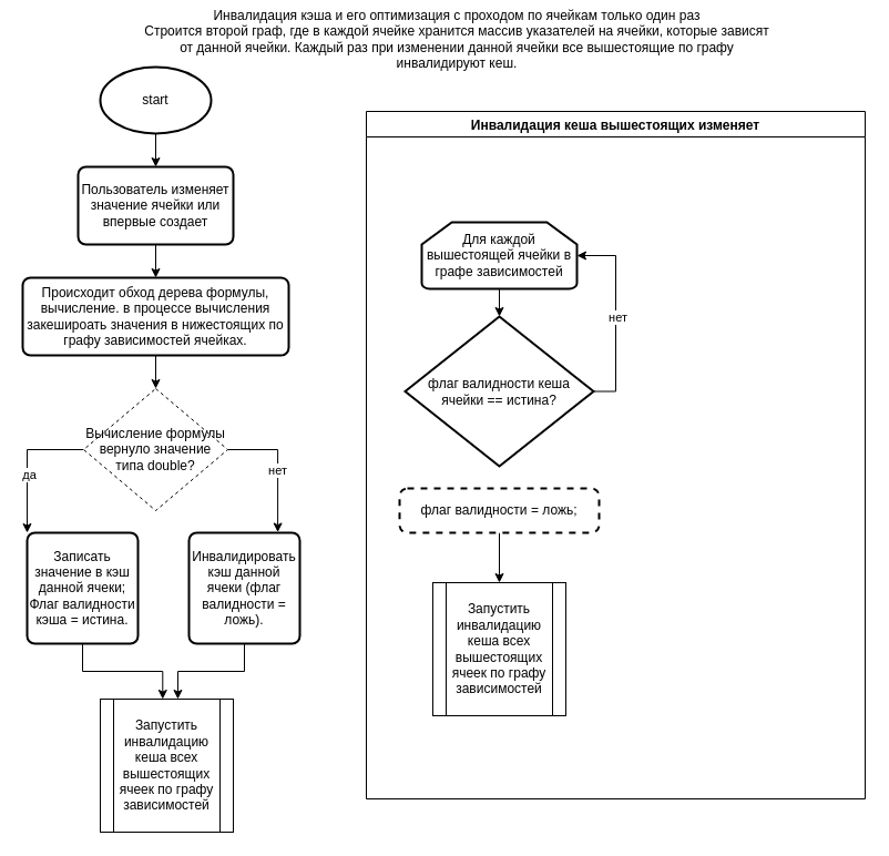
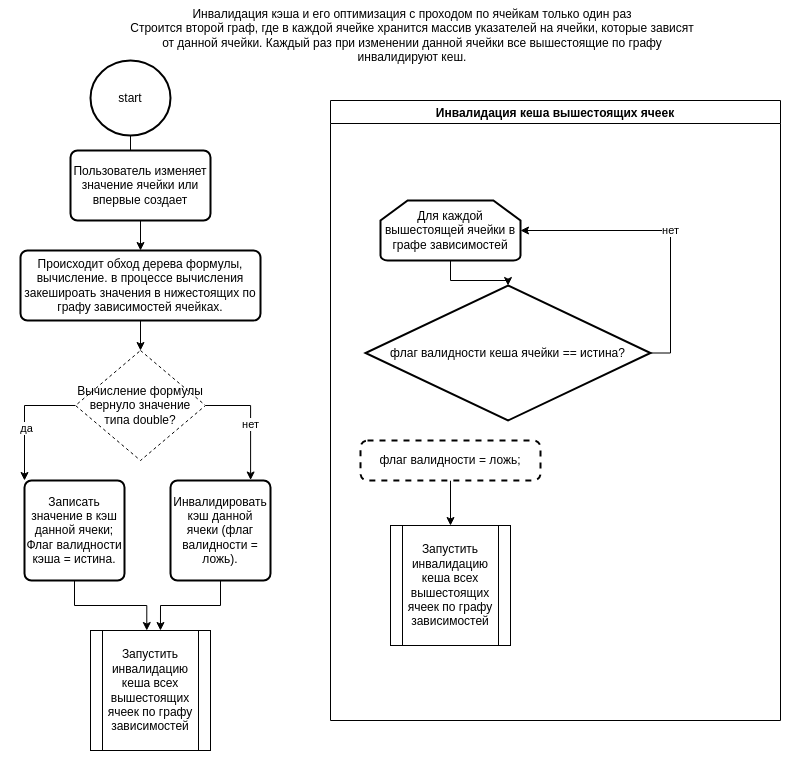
  <mxCell id="0" />
  <mxCell id="1" parent="0" />
  <mxCell id="2" value="&lt;div&gt;&lt;span class=&quot;element-hint glossary-term&quot;&gt;&lt;span class=&quot;element-hint__wrapper&quot;&gt;Инвалидация кэша&lt;/span&gt;&lt;/span&gt; и его оптимизация с проходом по ячейкам только один раз&lt;/div&gt;&lt;div&gt;Строится второй граф, где в каждой ячейке хранится массив указателей на ячейки, которые зависят от данной ячейки. Каждый раз при изменении данной ячейки все вышестоящие по графу инвалидируют кеш.&lt;br&gt;&lt;/div&gt;" style="text;html=1;strokeColor=none;fillColor=none;align=center;verticalAlign=middle;whiteSpace=wrap;rounded=0;" parent="1" vertex="1"><mxGeometry x="124" y="20" width="576" height="30" as="geometry" /></mxCell>
  <mxCell id="3" style="edgeStyle=orthogonalEdgeStyle;rounded=0;orthogonalLoop=1;jettySize=auto;html=1;" parent="1" source="4" target="6" edge="1"><mxGeometry relative="1" as="geometry" /></mxCell>
- <mxCell id="4" value="start" style="strokeWidth=2;html=1;shape=mxgraph.flowchart.start_1;whiteSpace=wrap;" parent="1" vertex="1"><mxGeometry x="90" y="60" width="100" height="60" as="geometry" /></mxCell>
+ <mxCell id="4" value="start" style="strokeWidth=2;html=1;shape=mxgraph.flowchart.start_1;whiteSpace=wrap;" parent="1" vertex="1"><mxGeometry x="90" y="60" width="80" height="75" as="geometry" /></mxCell>
  <mxCell id="5" style="edgeStyle=orthogonalEdgeStyle;rounded=0;orthogonalLoop=1;jettySize=auto;html=1;entryX=0.5;entryY=0;entryDx=0;entryDy=0;" parent="1" source="6" target="8" edge="1"><mxGeometry relative="1" as="geometry" /></mxCell>
  <mxCell id="6" value="Пользователь изменяет значение ячейки или впервые создает" style="rounded=1;whiteSpace=wrap;html=1;absoluteArcSize=1;arcSize=14;strokeWidth=2;" parent="1" vertex="1"><mxGeometry x="70" y="150" width="140" height="70" as="geometry" /></mxCell>
  <mxCell id="7" style="edgeStyle=orthogonalEdgeStyle;rounded=0;orthogonalLoop=1;jettySize=auto;html=1;entryX=0.5;entryY=0;entryDx=0;entryDy=0;" parent="1" source="8" target="13" edge="1"><mxGeometry relative="1" as="geometry" /></mxCell>
  <mxCell id="8" value="Происходит обход дерева формулы, вычисление. в процессе вычисления закешироать значения в нижестоящих по графу зависимостей ячейках." style="rounded=1;whiteSpace=wrap;html=1;absoluteArcSize=1;arcSize=14;strokeWidth=2;" parent="1" vertex="1"><mxGeometry x="20" y="250" width="240" height="70" as="geometry" /></mxCell>
  <mxCell id="9" style="edgeStyle=orthogonalEdgeStyle;rounded=0;orthogonalLoop=1;jettySize=auto;html=1;exitX=0;exitY=0.5;exitDx=0;exitDy=0;entryX=0;entryY=0;entryDx=0;entryDy=0;" parent="1" source="13" target="15" edge="1"><mxGeometry relative="1" as="geometry" /></mxCell>
  <mxCell id="10" value="да" style="edgeLabel;html=1;align=center;verticalAlign=middle;resizable=0;points=[];" parent="9" vertex="1" connectable="0"><mxGeometry x="0.166" y="1" relative="1" as="geometry"><mxPoint as="offset" /></mxGeometry></mxCell>
  <mxCell id="11" style="edgeStyle=orthogonalEdgeStyle;rounded=0;orthogonalLoop=1;jettySize=auto;html=1;entryX=0.801;entryY=-0.005;entryDx=0;entryDy=0;entryPerimeter=0;exitX=1;exitY=0.5;exitDx=0;exitDy=0;" parent="1" source="13" target="18" edge="1"><mxGeometry relative="1" as="geometry"><Array as="points"><mxPoint x="250" y="405" /></Array></mxGeometry></mxCell>
  <mxCell id="12" value="нет" style="edgeLabel;html=1;align=center;verticalAlign=middle;resizable=0;points=[];" parent="11" vertex="1" connectable="0"><mxGeometry x="0.068" y="-1" relative="1" as="geometry"><mxPoint as="offset" /></mxGeometry></mxCell>
  <mxCell id="13" value="Вычисление формулы вернуло значение типа double?" style="rhombus;whiteSpace=wrap;html=1;dashed=1;" parent="1" vertex="1"><mxGeometry x="75" y="350" width="130" height="110" as="geometry" /></mxCell>
  <mxCell id="14" style="edgeStyle=orthogonalEdgeStyle;rounded=0;orthogonalLoop=1;jettySize=auto;html=1;entryX=0.469;entryY=0;entryDx=0;entryDy=0;entryPerimeter=0;" parent="1" source="15" target="16" edge="1"><mxGeometry relative="1" as="geometry" /></mxCell>
  <mxCell id="15" value="Записать значение в кэш данной ячеки; Флаг валидности кэша = истина." style="rounded=1;whiteSpace=wrap;html=1;absoluteArcSize=1;arcSize=14;strokeWidth=2;" parent="1" vertex="1"><mxGeometry x="24" y="480" width="100" height="100" as="geometry" /></mxCell>
  <mxCell id="16" value="Запустить инвалидацию кеша всех вышестоящих ячеек по графу зависимостей" style="shape=process;whiteSpace=wrap;html=1;backgroundOutline=1;" parent="1" vertex="1"><mxGeometry x="90" y="630" width="120" height="120" as="geometry" /></mxCell>
  <mxCell id="17" style="edgeStyle=orthogonalEdgeStyle;rounded=0;orthogonalLoop=1;jettySize=auto;html=1;exitX=0.5;exitY=1;exitDx=0;exitDy=0;entryX=0.583;entryY=0;entryDx=0;entryDy=0;entryPerimeter=0;" parent="1" source="18" target="16" edge="1"><mxGeometry relative="1" as="geometry" /></mxCell>
  <mxCell id="18" value="Инвалидировать кэш данной ячеки (флаг валидности = ложь). " style="rounded=1;whiteSpace=wrap;html=1;absoluteArcSize=1;arcSize=14;strokeWidth=2;" parent="1" vertex="1"><mxGeometry x="170" y="480" width="100" height="100" as="geometry" /></mxCell>
- <mxCell id="19" value="Инвалидация кеша вышестоящих изменяет" style="swimlane;startSize=23;" parent="1" vertex="1"><mxGeometry x="330" y="100" width="450" height="620" as="geometry" /></mxCell>
+ <mxCell id="19" value="Инвалидация кеша вышестоящих ячеек" style="swimlane;startSize=23;" parent="1" vertex="1"><mxGeometry x="330" y="100" width="450" height="620" as="geometry" /></mxCell>
  <mxCell id="20" style="edgeStyle=orthogonalEdgeStyle;rounded=0;orthogonalLoop=1;jettySize=auto;html=1;entryX=0.5;entryY=0;entryDx=0;entryDy=0;entryPerimeter=0;" edge="1" parent="19" source="21" target="24"><mxGeometry relative="1" as="geometry" /></mxCell>
  <mxCell id="21" value="Для каждой вышестоящей ячейки в графе зависимостей" style="strokeWidth=2;html=1;shape=mxgraph.flowchart.loop_limit;whiteSpace=wrap;" vertex="1" parent="19"><mxGeometry x="50" y="100" width="140" height="60" as="geometry" /></mxCell>
  <mxCell id="22" style="edgeStyle=orthogonalEdgeStyle;rounded=0;orthogonalLoop=1;jettySize=auto;html=1;exitX=1;exitY=0.5;exitDx=0;exitDy=0;exitPerimeter=0;entryX=1;entryY=0.5;entryDx=0;entryDy=0;entryPerimeter=0;" edge="1" parent="19" source="24" target="21"><mxGeometry relative="1" as="geometry" /></mxCell>
  <mxCell id="23" value="нет" style="edgeLabel;html=1;align=center;verticalAlign=middle;resizable=0;points=[];" vertex="1" connectable="0" parent="22"><mxGeometry x="-0.022" y="-1" relative="1" as="geometry"><mxPoint as="offset" /></mxGeometry></mxCell>
- <mxCell id="24" value="флаг валидности кеша ячейки == истина?" style="strokeWidth=2;html=1;shape=mxgraph.flowchart.decision;whiteSpace=wrap;" vertex="1" parent="19"><mxGeometry x="35" y="185" width="170" height="135" as="geometry" /></mxCell>
+ <mxCell id="24" value="флаг валидности кеша ячейки == истина?" style="strokeWidth=2;html=1;shape=mxgraph.flowchart.decision;whiteSpace=wrap;" vertex="1" parent="19"><mxGeometry x="35" y="185" width="285" height="135" as="geometry" /></mxCell>
  <mxCell id="25" style="edgeStyle=orthogonalEdgeStyle;rounded=0;orthogonalLoop=1;jettySize=auto;html=1;entryX=0.5;entryY=0;entryDx=0;entryDy=0;" edge="1" parent="19" source="26" target="27"><mxGeometry relative="1" as="geometry" /></mxCell>
  <mxCell id="26" value="флаг валидности = ложь;" style="rounded=1;whiteSpace=wrap;html=1;absoluteArcSize=1;arcSize=14;strokeWidth=2;dashed=1;" vertex="1" parent="19"><mxGeometry x="30" y="340" width="180" height="40" as="geometry" /></mxCell>
  <mxCell id="27" value="Запустить инвалидацию кеша всех вышестоящих ячеек по графу зависимостей" style="shape=process;whiteSpace=wrap;html=1;backgroundOutline=1;" vertex="1" parent="19"><mxGeometry x="60" y="425" width="120" height="120" as="geometry" /></mxCell>
